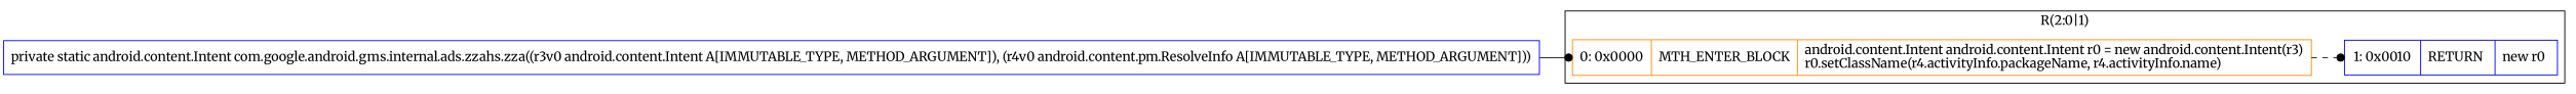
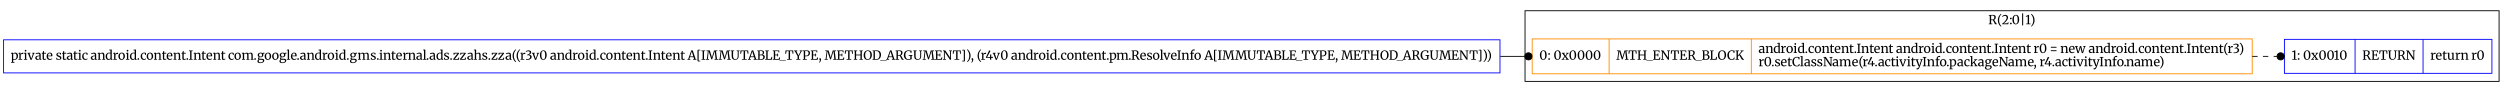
  digraph {
    rankdir=LR
    fontname=Merriweather
    node [color=blue shape=record fontname=Merriweather]
    edge [arrowhead=dot fontname=Merriweather]
    n1 [color=darkorange label="{0\:\ 0x0000|MTH_ENTER_BLOCK\l|android.content.Intent android.content.Intent r0 = new android.content.Intent(r3)\lr0.setClassName(r4.activityInfo.packageName, r4.activityInfo.name)\l}"]
-   n2 [label="{1\:\ 0x0010|RETURN\l|new r0\l}"]
+   n2 [label="{1\:\ 0x0010|RETURN\l|return r0\l}"]
    n3 [label="{private static android.content.Intent com.google.android.gms.internal.ads.zzahs.zza((r3v0 android.content.Intent A[IMMUTABLE_TYPE, METHOD_ARGUMENT]), (r4v0 android.content.pm.ResolveInfo A[IMMUTABLE_TYPE, METHOD_ARGUMENT])) }"]
    subgraph cluster_1 {
      label="R(2:0|1)"
      n1
      n2
    }
    n1 -> n2 [style=dashed]
    n3 -> n1 [style=solid]
  }
